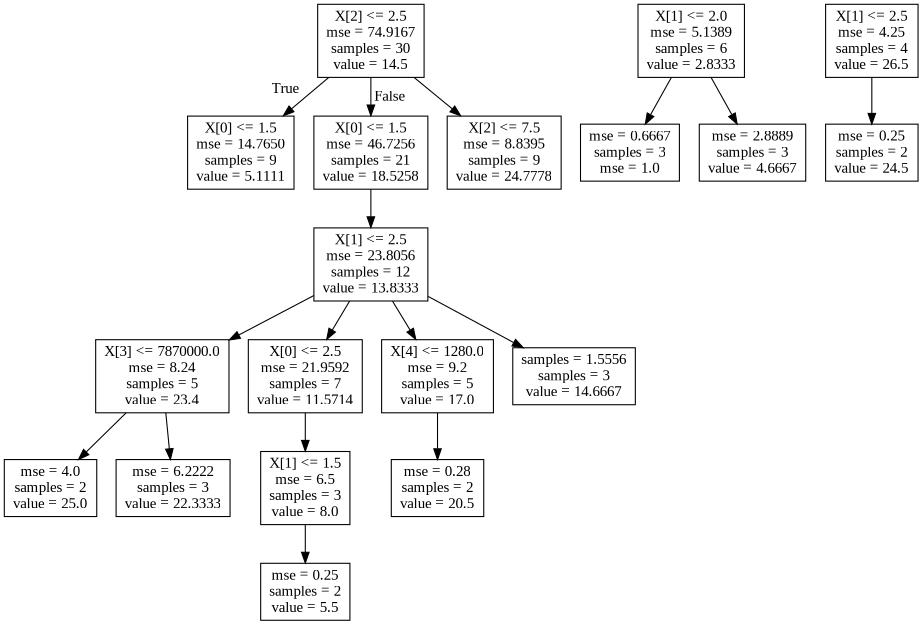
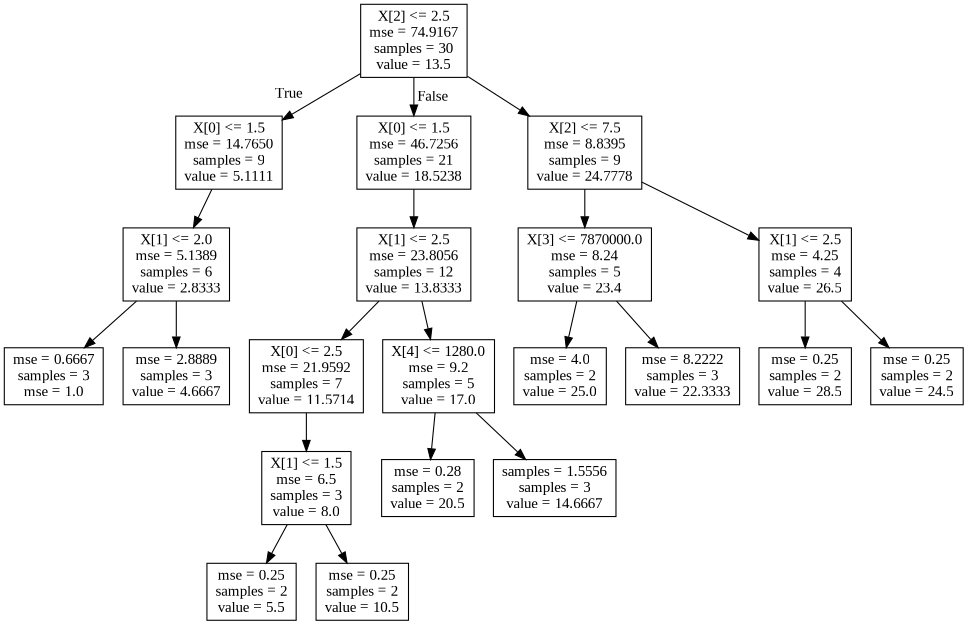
  digraph {
    fontname="Liberation Serif"
    node [fontname="Liberation Serif" shape=box]
    edge [fontname="Liberation Serif"]
-   n1 [label="X[2] <= 2.5\nmse = 74.9167\nsamples = 30\nvalue = 14.5"]
+   n1 [label="X[2] <= 2.5\nmse = 74.9167\nsamples = 30\nvalue = 13.5"]
    n2 [label="X[0] <= 1.5\nmse = 14.7650\nsamples = 9\nvalue = 5.1111"]
-   n3 [label="X[0] <= 1.5\nmse = 46.7256\nsamples = 21\nvalue = 18.5258"]
+   n3 [label="X[0] <= 1.5\nmse = 46.7256\nsamples = 21\nvalue = 18.5238"]
    n4 [label="X[2] <= 7.5\nmse = 8.8395\nsamples = 9\nvalue = 24.7778"]
    n5 [label="X[1] <= 2.0\nmse = 5.1389\nsamples = 6\nvalue = 2.8333"]
    n6 [label="X[1] <= 2.5\nmse = 23.8056\nsamples = 12\nvalue = 13.8333"]
    n7 [label="mse = 0.6667\nsamples = 3\nmse = 1.0"]
    n8 [label="mse = 2.8889\nsamples = 3\nvalue = 4.6667"]
    n9 [label="X[3] <= 7870000.0\nmse = 8.24\nsamples = 5\nvalue = 23.4"]
    n10 [label="X[1] <= 2.5\nmse = 4.25\nsamples = 4\nvalue = 26.5"]
    n11 [label="X[0] <= 2.5\nmse = 21.9592\nsamples = 7\nvalue = 11.5714"]
    n12 [label="X[4] <= 1280.0\nmse = 9.2\nsamples = 5\nvalue = 17.0"]
    n13 [label="mse = 4.0\nsamples = 2\nvalue = 25.0"]
-   n14 [label="mse = 6.2222\nsamples = 3\nvalue = 22.3333"]
+   n14 [label="mse = 8.2222\nsamples = 3\nvalue = 22.3333"]
+   n15 [label="mse = 0.25\nsamples = 2\nvalue = 28.5"]
    n16 [label="mse = 0.25\nsamples = 2\nvalue = 24.5"]
    n17 [label="X[1] <= 1.5\nmse = 6.5\nsamples = 3\nvalue = 8.0"]
    n18 [label="mse = 0.28\nsamples = 2\nvalue = 20.5"]
    n19 [label="samples = 1.5556\nsamples = 3\nvalue = 14.6667"]
    n20 [label="mse = 0.25\nsamples = 2\nvalue = 5.5"]
+   n21 [label="mse = 0.25\nsamples = 2\nvalue = 10.5"]
    n1 -> n2 [headlabel=True labelangle=45 labeldistance=2.5]
    n1 -> n3 [headlabel=False labelangle=-45 labeldistance=2.5]
    n1 -> n4
+   n2 -> n5
    n3 -> n6
-   n6 -> n9
+   n4 -> n9
+   n4 -> n10
    n5 -> n7
    n5 -> n8
    n6 -> n11
    n6 -> n12
    n9 -> n13
    n9 -> n14
+   n10 -> n15
    n10 -> n16
    n11 -> n17
    n12 -> n18
-   n6 -> n19
+   n12 -> n19
    n17 -> n20
+   n17 -> n21
  }
